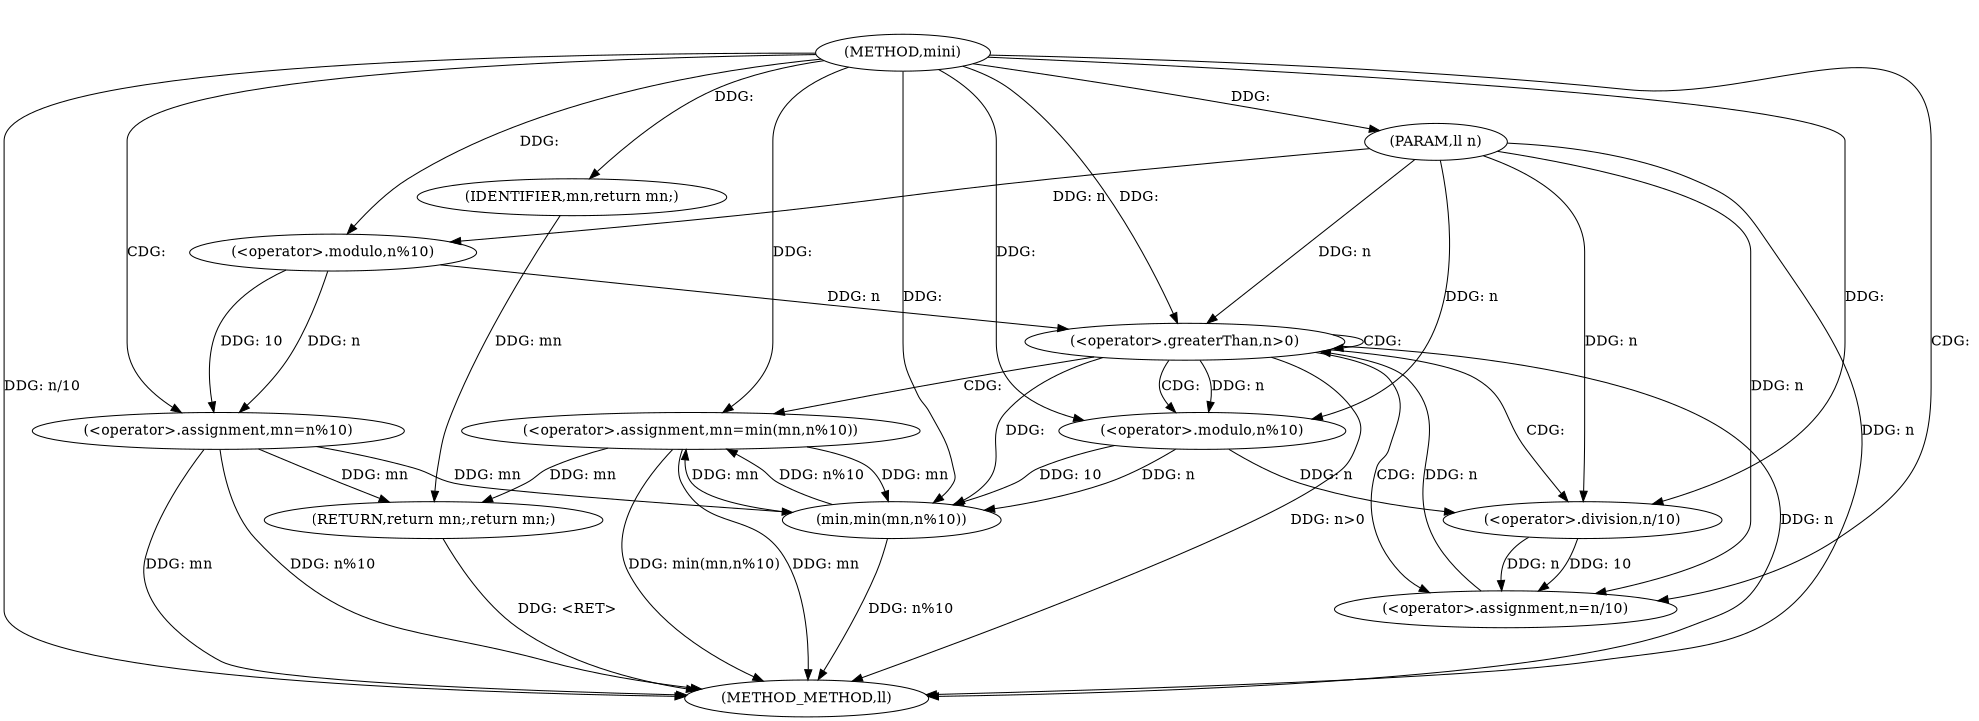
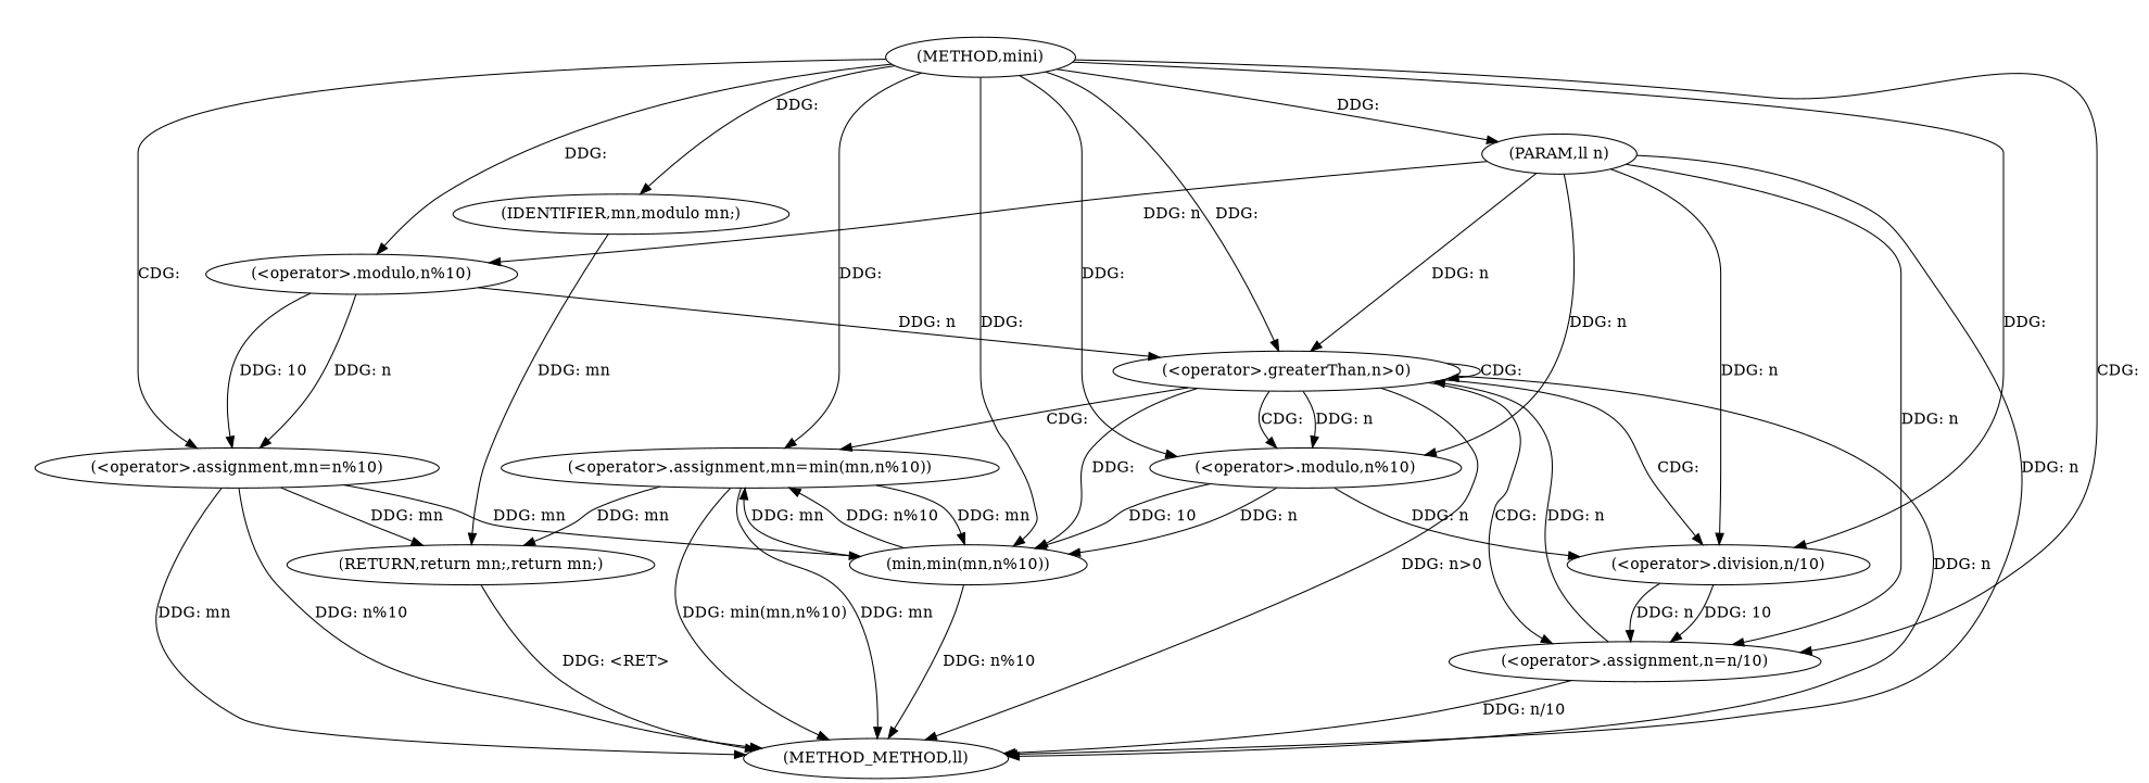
  digraph {
    n1 [label="(METHOD,mini)"]
    n2 [label="(PARAM,ll n)"]
    n3 [label="(<operator>.assignment,mn=n%10)"]
    n4 [label="(<operator>.greaterThan,n>0)"]
-   n5 [label="(IDENTIFIER,mn,return mn;)"]
+   n5 [label="(IDENTIFIER,mn,modulo mn;)"]
    n6 [label="(<operator>.modulo,n%10)"]
    n7 [label="(<operator>.assignment,mn=min(mn,n%10))"]
    n8 [label="(<operator>.assignment,n=n/10)"]
    n9 [label="(min,min(mn,n%10))"]
    n10 [label="(<operator>.division,n/10)"]
    n11 [label="(<operator>.modulo,n%10)"]
    n12 [label="(METHOD_METHOD,ll)"]
    n13 [label="(RETURN,return mn;,return mn;)"]
    n1 -> n2 [label="DDG: "]
    n1 -> n3 [label="CDG: "]
    n1 -> n4 [label="DDG: "]
    n1 -> n5 [label="DDG: "]
    n1 -> n6 [label="DDG: "]
    n1 -> n7 [label="DDG: "]
    n1 -> n8 [label="CDG: "]
    n1 -> n9 [label="DDG: "]
    n1 -> n10 [label="DDG: "]
    n1 -> n11 [label="DDG: "]
    n2 -> n4 [label="DDG: n"]
    n2 -> n6 [label="DDG: n"]
    n2 -> n8 [label="DDG: n"]
    n2 -> n10 [label="DDG: n"]
    n2 -> n11 [label="DDG: n"]
    n2 -> n12 [label="DDG: n"]
    n3 -> n9 [label="DDG: mn"]
    n3 -> n12 [label="DDG: mn"]
    n3 -> n12 [label="DDG: n%10"]
    n3 -> n13 [label="DDG: mn"]
    n4 -> n4 [label="CDG: "]
    n4 -> n7 [label="CDG: "]
    n4 -> n8 [label="CDG: "]
    n4 -> n9 [label="DDG: "]
    n4 -> n10 [label="CDG: "]
    n4 -> n11 [label="DDG: n"]
    n4 -> n11 [label="CDG: "]
    n4 -> n12 [label="DDG: n"]
    n4 -> n12 [label="DDG: n>0"]
    n5 -> n13 [label="DDG: mn"]
    n6 -> n3 [label="DDG: n"]
    n6 -> n3 [label="DDG: 10"]
    n6 -> n4 [label="DDG: n"]
    n7 -> n9 [label="DDG: mn"]
    n7 -> n12 [label="DDG: mn"]
    n7 -> n12 [label="DDG: min(mn,n%10)"]
    n7 -> n13 [label="DDG: mn"]
    n8 -> n4 [label="DDG: n"]
-   n1 -> n12 [label="DDG: n/10"]
+   n8 -> n12 [label="DDG: n/10"]
    n9 -> n7 [label="DDG: mn"]
    n9 -> n7 [label="DDG: n%10"]
    n9 -> n12 [label="DDG: n%10"]
    n10 -> n8 [label="DDG: n"]
    n10 -> n8 [label="DDG: 10"]
    n11 -> n9 [label="DDG: n"]
    n11 -> n9 [label="DDG: 10"]
    n11 -> n10 [label="DDG: n"]
    n13 -> n12 [label="DDG: <RET>"]
  }
